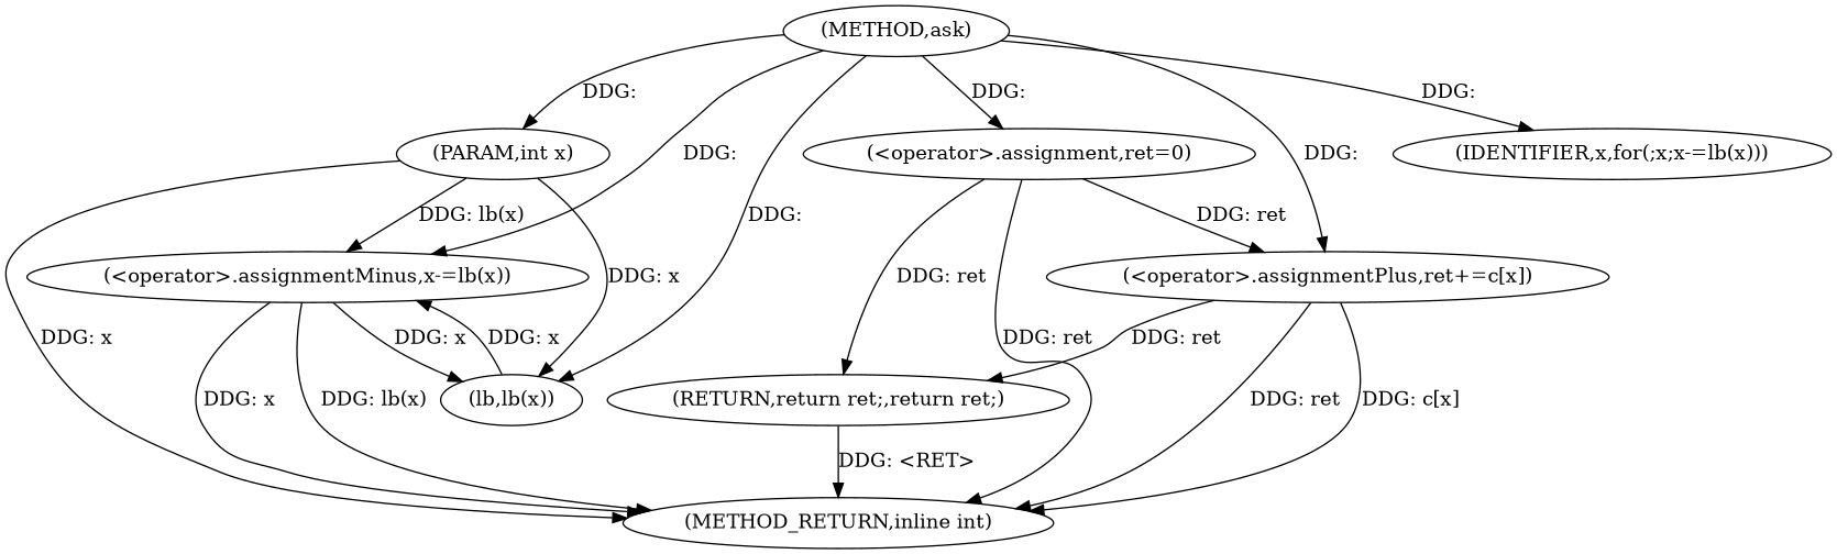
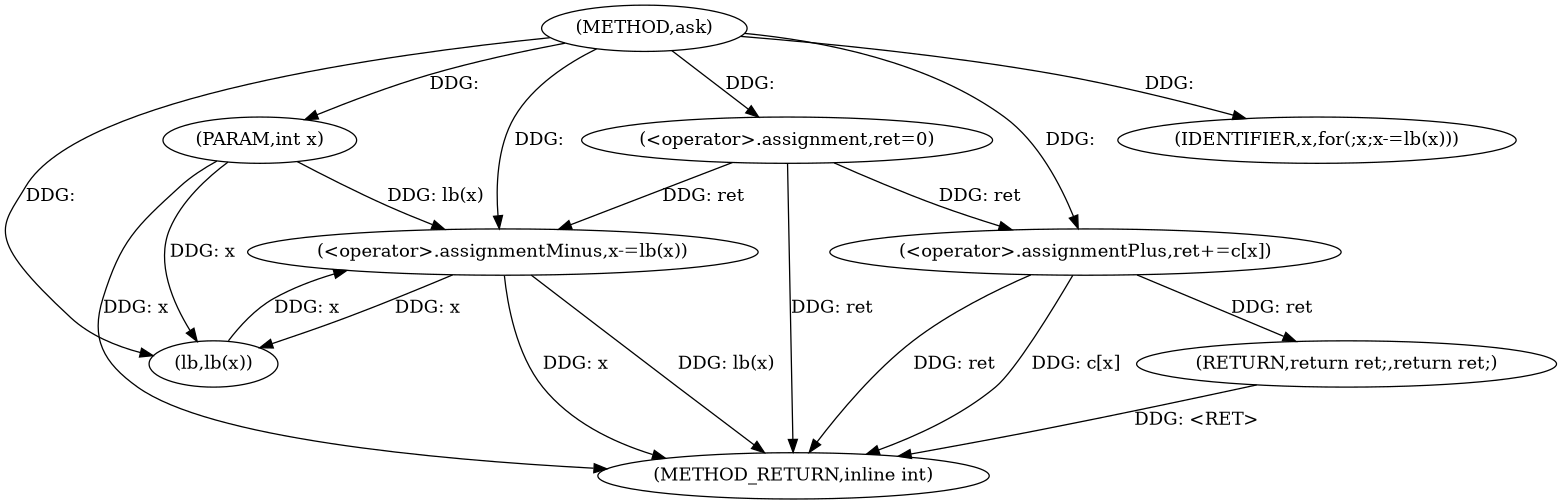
  digraph {
    n1 [label="(METHOD,ask)"]
    n2 [label="(PARAM,int x)"]
    n3 [label="(<operator>.assignment,ret=0)"]
    n4 [label="(IDENTIFIER,x,for(;x;x-=lb(x)))"]
    n5 [label="(<operator>.assignmentMinus,x-=lb(x))"]
    n6 [label="(<operator>.assignmentPlus,ret+=c[x])"]
    n7 [label="(lb,lb(x))"]
    n8 [label="(METHOD_RETURN,inline int)"]
    n9 [label="(RETURN,return ret;,return ret;)"]
    n1 -> n2 [label="DDG: "]
    n1 -> n3 [label="DDG: "]
    n1 -> n4 [label="DDG: "]
    n1 -> n5 [label="DDG: "]
    n1 -> n6 [label="DDG: "]
    n1 -> n7 [label="DDG: "]
    n2 -> n5 [label="DDG: lb(x)"]
    n2 -> n7 [label="DDG: x"]
    n2 -> n8 [label="DDG: x"]
    n3 -> n6 [label="DDG: ret"]
    n3 -> n8 [label="DDG: ret"]
-   n3 -> n9 [label="DDG: ret"]
+   n3 -> n5 [label="DDG: ret"]
    n5 -> n7 [label="DDG: x"]
    n5 -> n8 [label="DDG: x"]
    n5 -> n8 [label="DDG: lb(x)"]
    n6 -> n8 [label="DDG: ret"]
    n6 -> n8 [label="DDG: c[x]"]
    n6 -> n9 [label="DDG: ret"]
    n7 -> n5 [label="DDG: x"]
    n9 -> n8 [label="DDG: <RET>"]
  }
